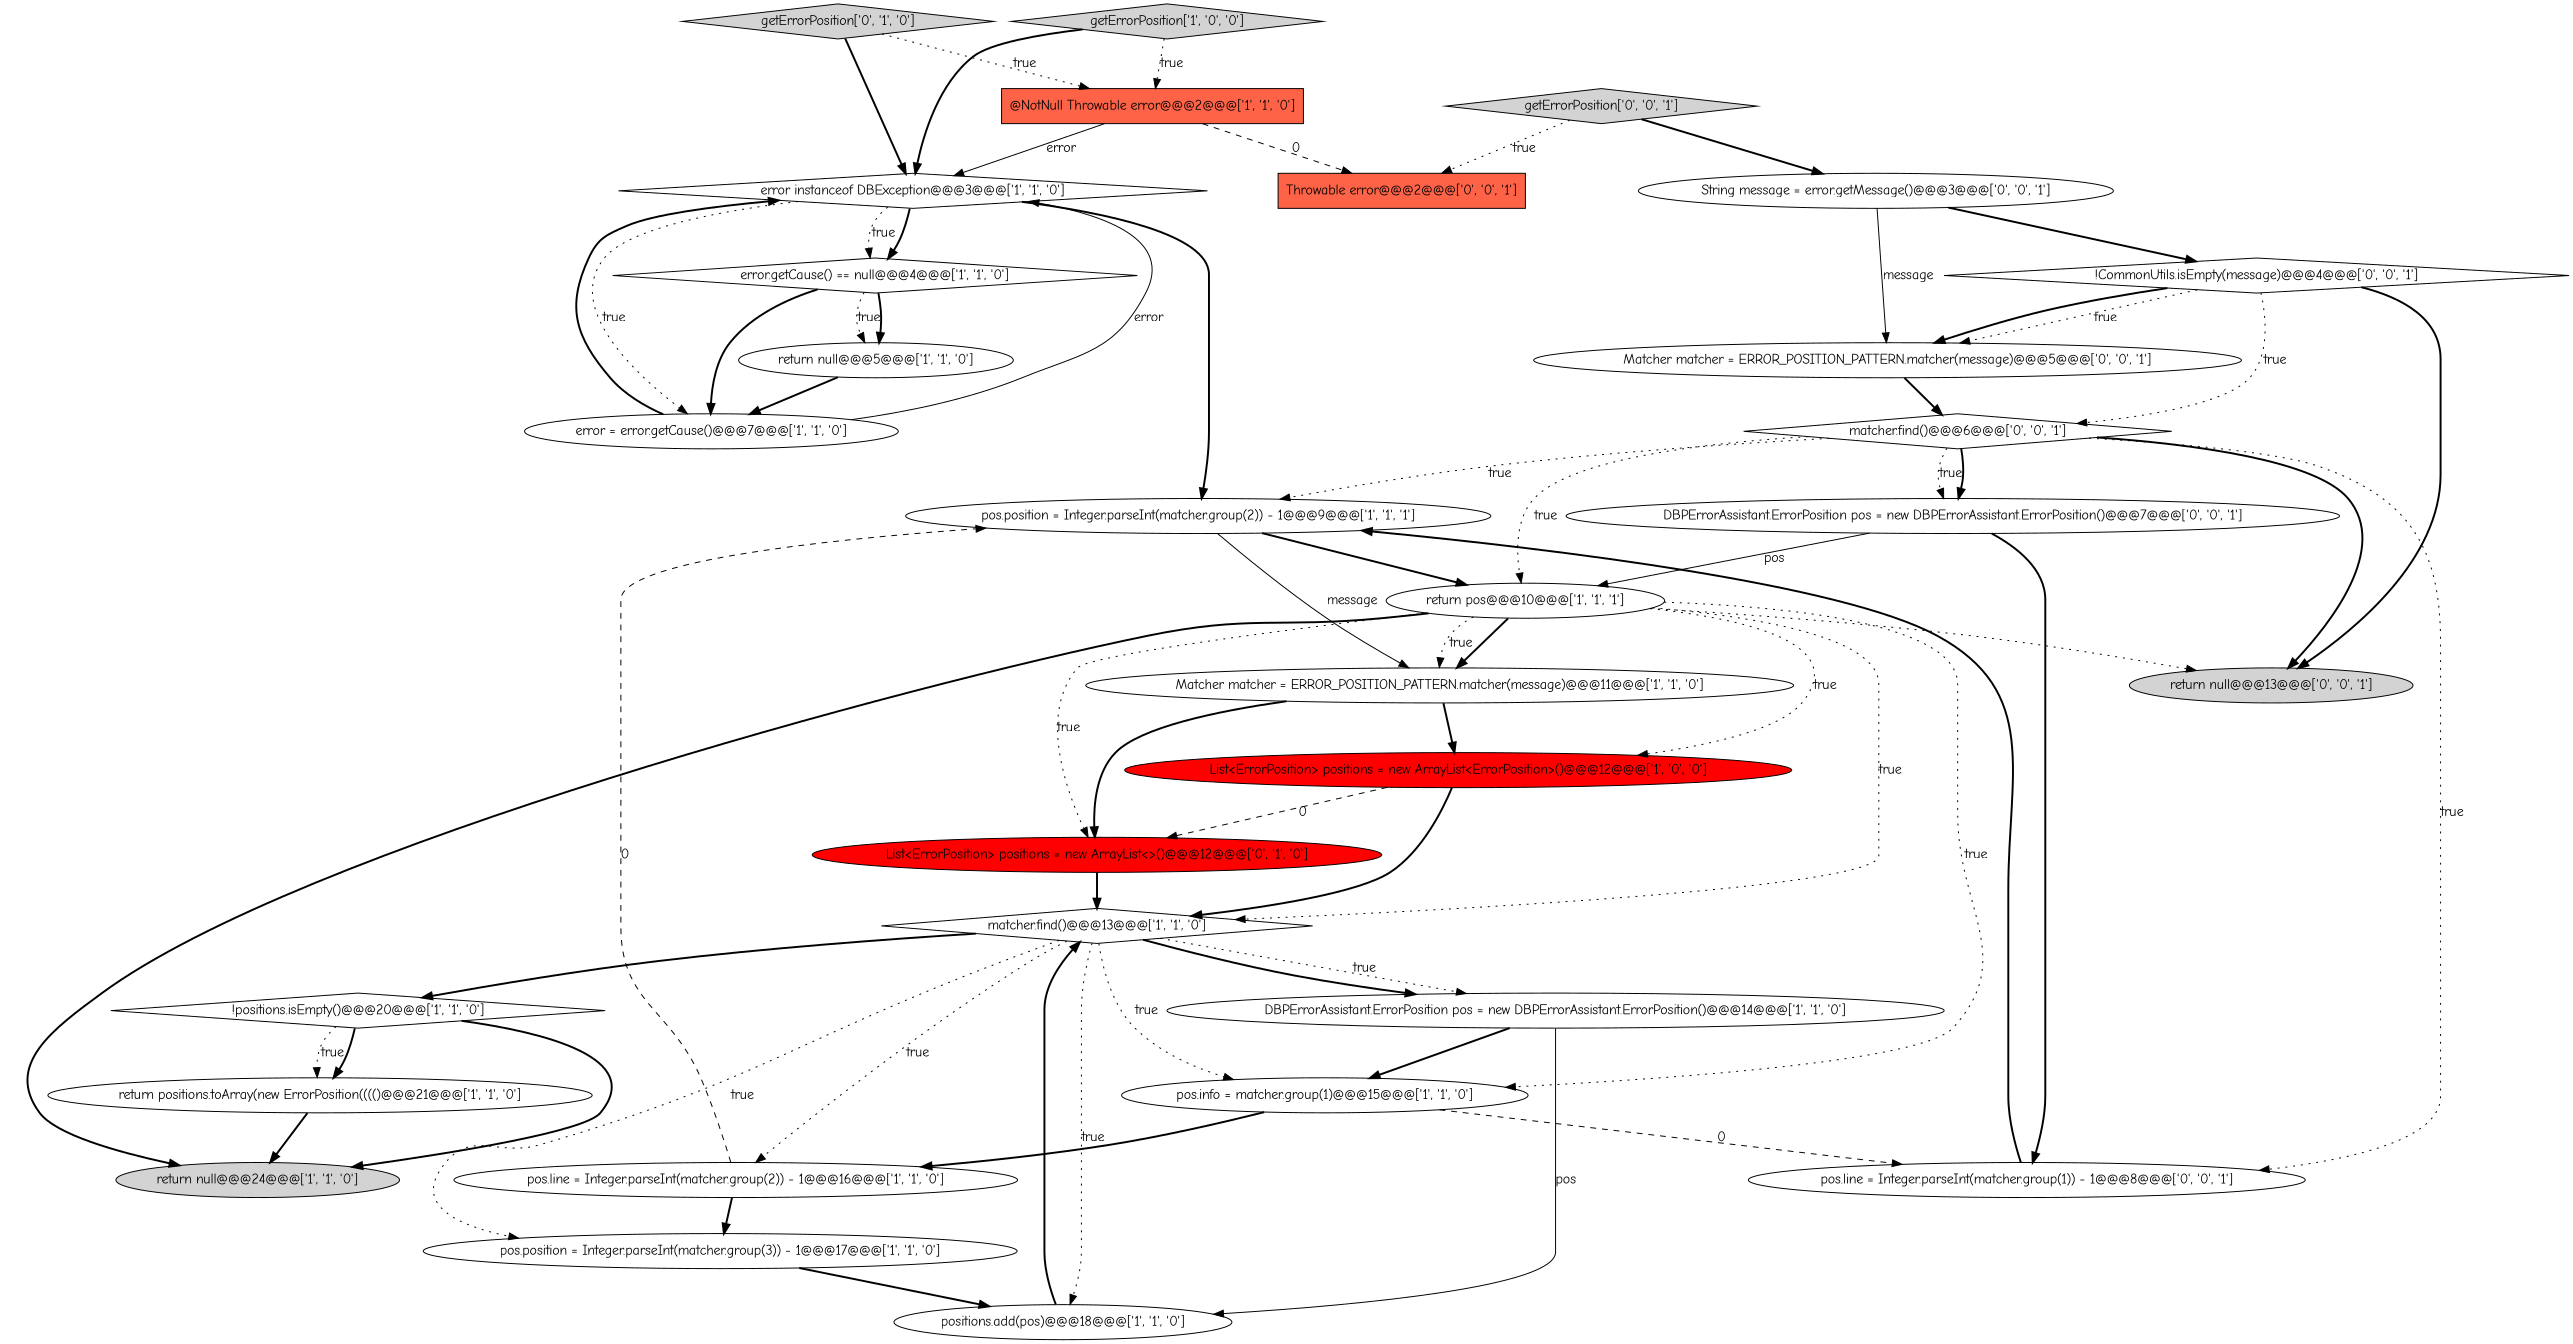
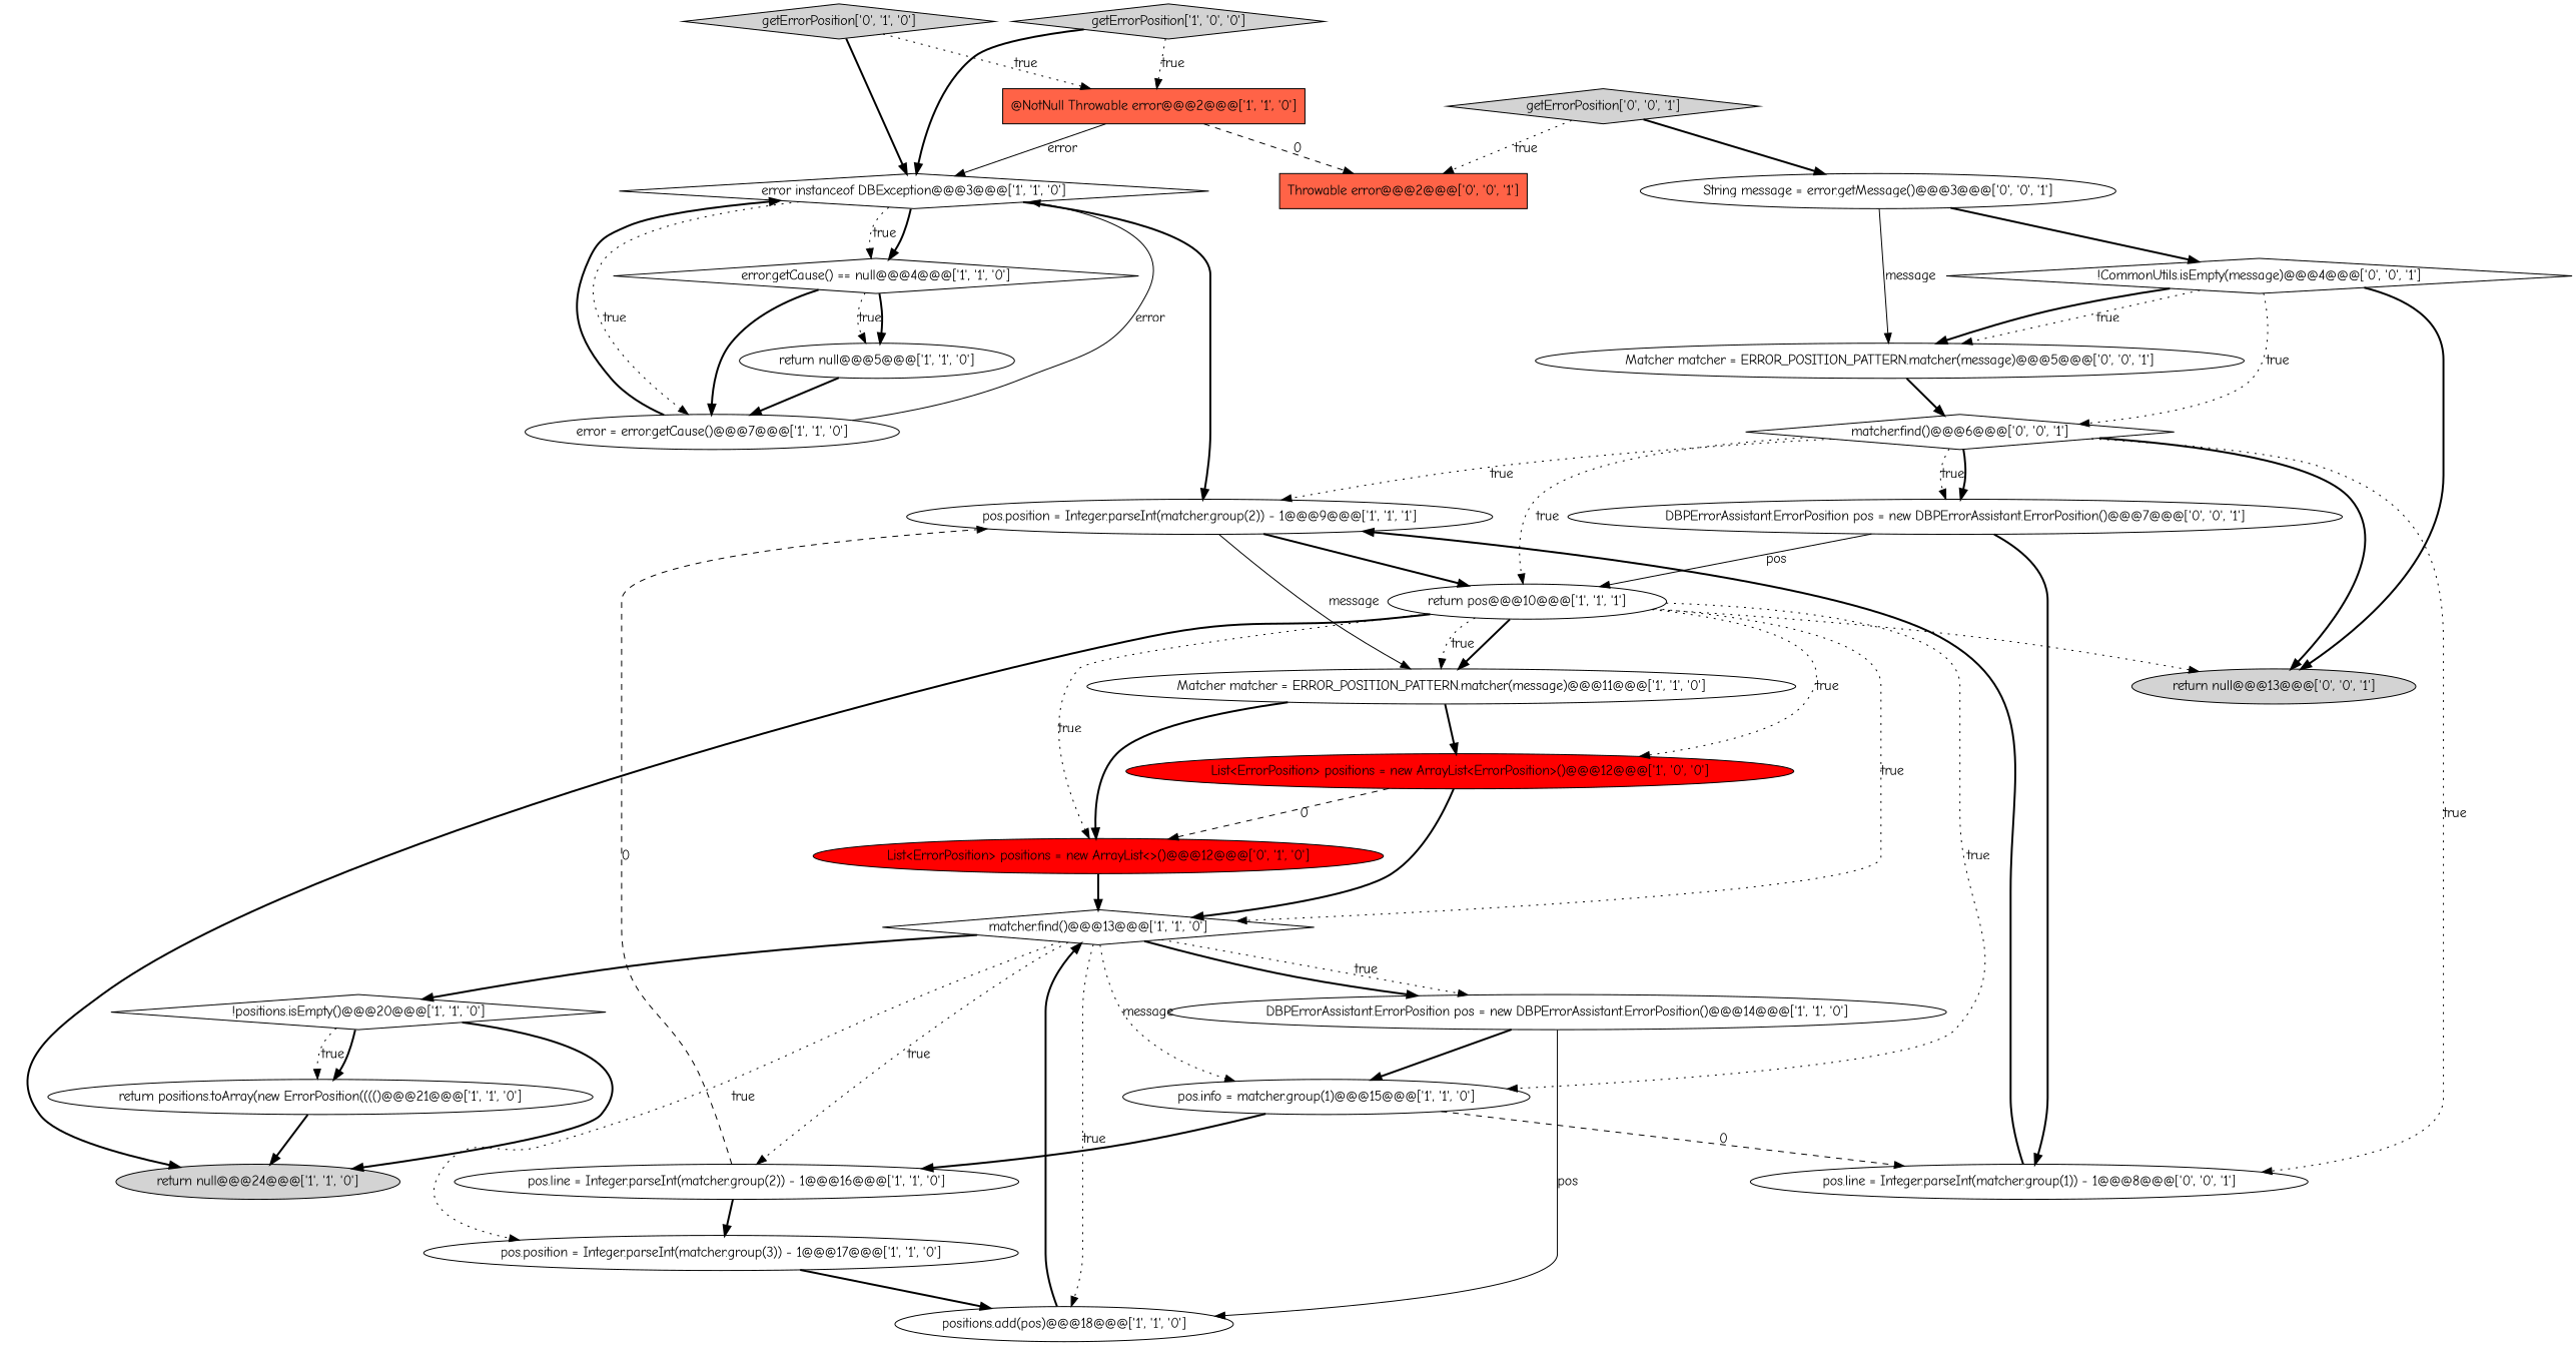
  digraph {
    fontname="Comic Neue"
    node [fillcolor=white fontname="Comic Neue" shape=ellipse style=filled]
    edge [fontname="Comic Neue" style=bold]
    n1 [fillcolor=lightgray label="getErrorPosition['0', '0', '1']" shape=diamond]
    n2 [label="String message = error.getMessage()@@@3@@@['0', '0', '1']"]
    n3 [fillcolor=tomato label="Throwable error@@@2@@@['0', '0', '1']" shape=box]
    n4 [label="Matcher matcher = ERROR_POSITION_PATTERN.matcher(message)@@@5@@@['0', '0', '1']"]
    n5 [label="!CommonUtils.isEmpty(message)@@@4@@@['0', '0', '1']" shape=diamond]
    n6 [fillcolor=red label="List<ErrorPosition> positions = new ArrayList<>()@@@12@@@['0', '1', '0']"]
    n7 [label="matcher.find()@@@13@@@['1', '1', '0']" shape=diamond]
    n8 [label="!positions.isEmpty()@@@20@@@['1', '1', '0']" shape=diamond]
    n9 [label="pos.line = Integer.parseInt(matcher.group(2)) - 1@@@16@@@['1', '1', '0']"]
    n10 [label="pos.position = Integer.parseInt(matcher.group(3)) - 1@@@17@@@['1', '1', '0']"]
    n11 [label="DBPErrorAssistant.ErrorPosition pos = new DBPErrorAssistant.ErrorPosition()@@@14@@@['1', '1', '0']"]
    n12 [label="pos.info = matcher.group(1)@@@15@@@['1', '1', '0']"]
    n13 [label="positions.add(pos)@@@18@@@['1', '1', '0']"]
    n14 [fillcolor=tomato label="@NotNull Throwable error@@@2@@@['1', '1', '0']" shape=box]
    n15 [label="error instanceof DBException@@@3@@@['1', '1', '0']" shape=diamond]
    n16 [label="error = error.getCause()@@@7@@@['1', '1', '0']"]
    n17 [label="pos.position = Integer.parseInt(matcher.group(2)) - 1@@@9@@@['1', '1', '1']"]
    n18 [label="error.getCause() == null@@@4@@@['1', '1', '0']" shape=diamond]
    n19 [label="return pos@@@10@@@['1', '1', '1']"]
    n20 [label="Matcher matcher = ERROR_POSITION_PATTERN.matcher(message)@@@11@@@['1', '1', '0']"]
    n21 [fillcolor=lightgray label="return null@@@13@@@['0', '0', '1']"]
    n22 [fillcolor=red label="List<ErrorPosition> positions = new ArrayList<ErrorPosition>()@@@12@@@['1', '0', '0']"]
    n23 [fillcolor=lightgray label="return null@@@24@@@['1', '1', '0']"]
    n24 [label="return positions.toArray(new ErrorPosition(((()@@@21@@@['1', '1', '0']"]
    n25 [label="return null@@@5@@@['1', '1', '0']"]
    n26 [label="matcher.find()@@@6@@@['0', '0', '1']" shape=diamond]
    n27 [fillcolor=lightgray label="getErrorPosition['0', '1', '0']" shape=diamond]
    n28 [label="pos.line = Integer.parseInt(matcher.group(1)) - 1@@@8@@@['0', '0', '1']"]
    n29 [label="DBPErrorAssistant.ErrorPosition pos = new DBPErrorAssistant.ErrorPosition()@@@7@@@['0', '0', '1']"]
    n30 [fillcolor=lightgray label="getErrorPosition['1', '0', '0']" shape=diamond]
    n1 -> n2
    n1 -> n3 [label=true style=dotted]
    n2 -> n4 [label=message style=solid]
    n2 -> n5
    n4 -> n26
    n5 -> n4 [label=true style=dotted]
    n5 -> n4
    n5 -> n21
    n5 -> n26 [label=true style=dotted]
    n6 -> n7
    n7 -> n8
    n7 -> n9 [label=true style=dotted]
    n7 -> n10 [label=true style=dotted]
    n7 -> n11 [label=true style=dotted]
    n7 -> n11
-   n7 -> n12 [label=true style=dotted]
+   n7 -> n12 [label=message style=dotted]
    n7 -> n13 [label=true style=dotted]
    n8 -> n23
    n8 -> n24 [label=true style=dotted]
    n8 -> n24
    n9 -> n10
    n9 -> n17 [label=0 style=dashed]
    n10 -> n13
    n11 -> n12
    n11 -> n13 [label=pos style=solid]
    n12 -> n9
    n12 -> n28 [label=0 style=dashed]
    n13 -> n7
    n14 -> n3 [label=0 style=dashed]
    n14 -> n15 [label=error style=solid]
    n15 -> n16 [label=true style=dotted]
    n15 -> n17
    n15 -> n18
    n15 -> n18 [label=true style=dotted]
    n16 -> n15
    n16 -> n15 [label=error style=solid]
    n17 -> n19
    n17 -> n20 [label=message style=solid]
    n18 -> n16
    n18 -> n25 [label=true style=dotted]
    n18 -> n25
    n19 -> n6 [label=true style=dotted]
    n19 -> n7 [label=true style=dotted]
    n19 -> n12 [label=true style=dotted]
    n19 -> n20
    n19 -> n20 [label=true style=dotted]
    n19 -> n21 [style=dotted]
    n19 -> n22 [label=true style=dotted]
    n19 -> n23
    n20 -> n6
    n20 -> n22
    n22 -> n6 [label=0 style=dashed]
    n22 -> n7
    n24 -> n23
    n25 -> n16
    n26 -> n17 [label=true style=dotted]
    n26 -> n19 [label=true style=dotted]
    n26 -> n21
    n26 -> n28 [label=true style=dotted]
    n26 -> n29 [label=true style=dotted]
    n26 -> n29
    n27 -> n14 [label=true style=dotted]
    n27 -> n15
    n28 -> n17
    n29 -> n19 [label=pos style=solid]
    n29 -> n28
    n30 -> n14 [label=true style=dotted]
    n30 -> n15
  }
